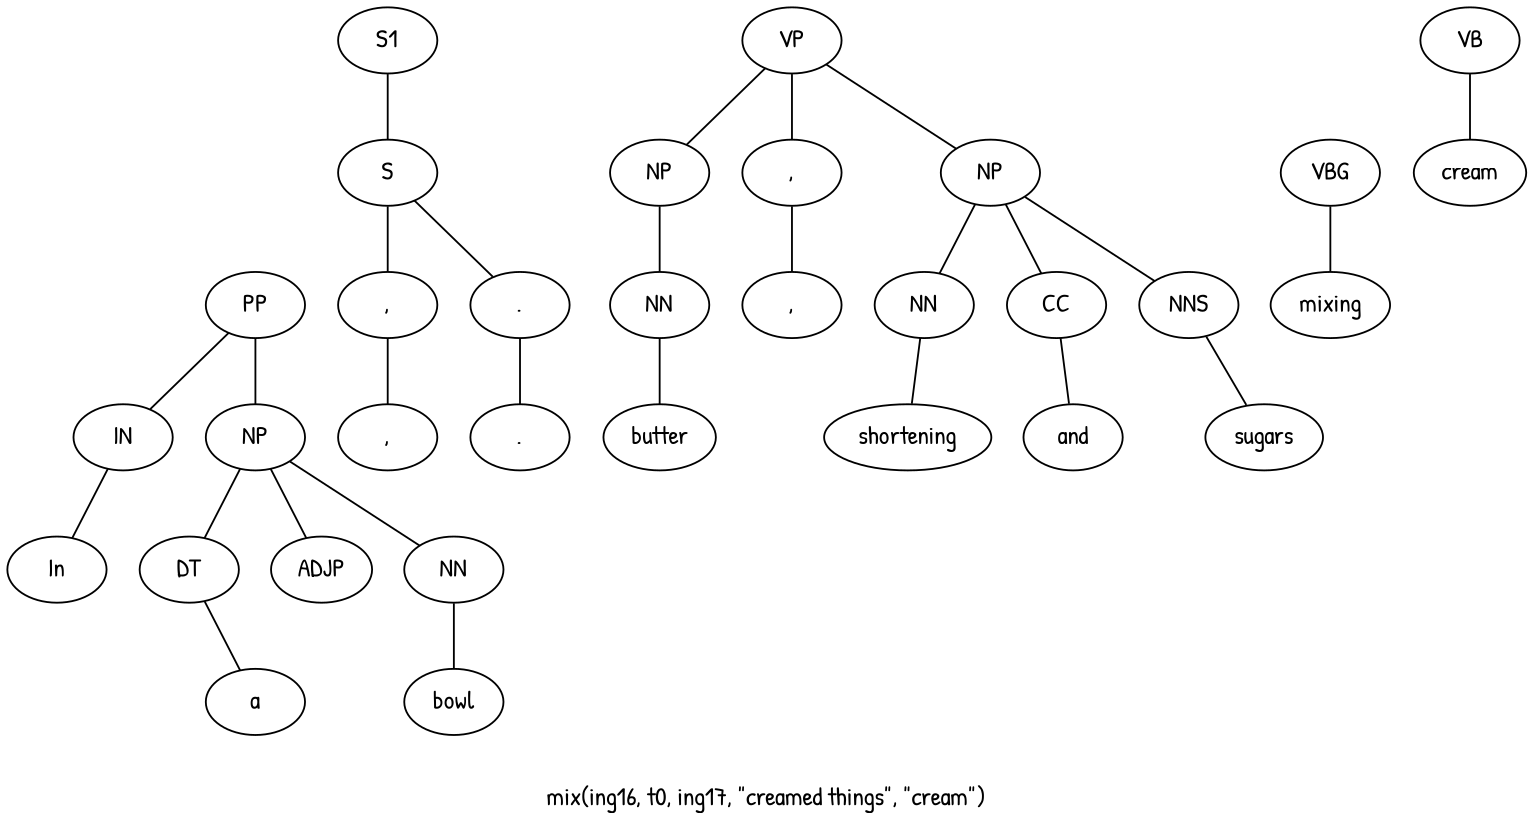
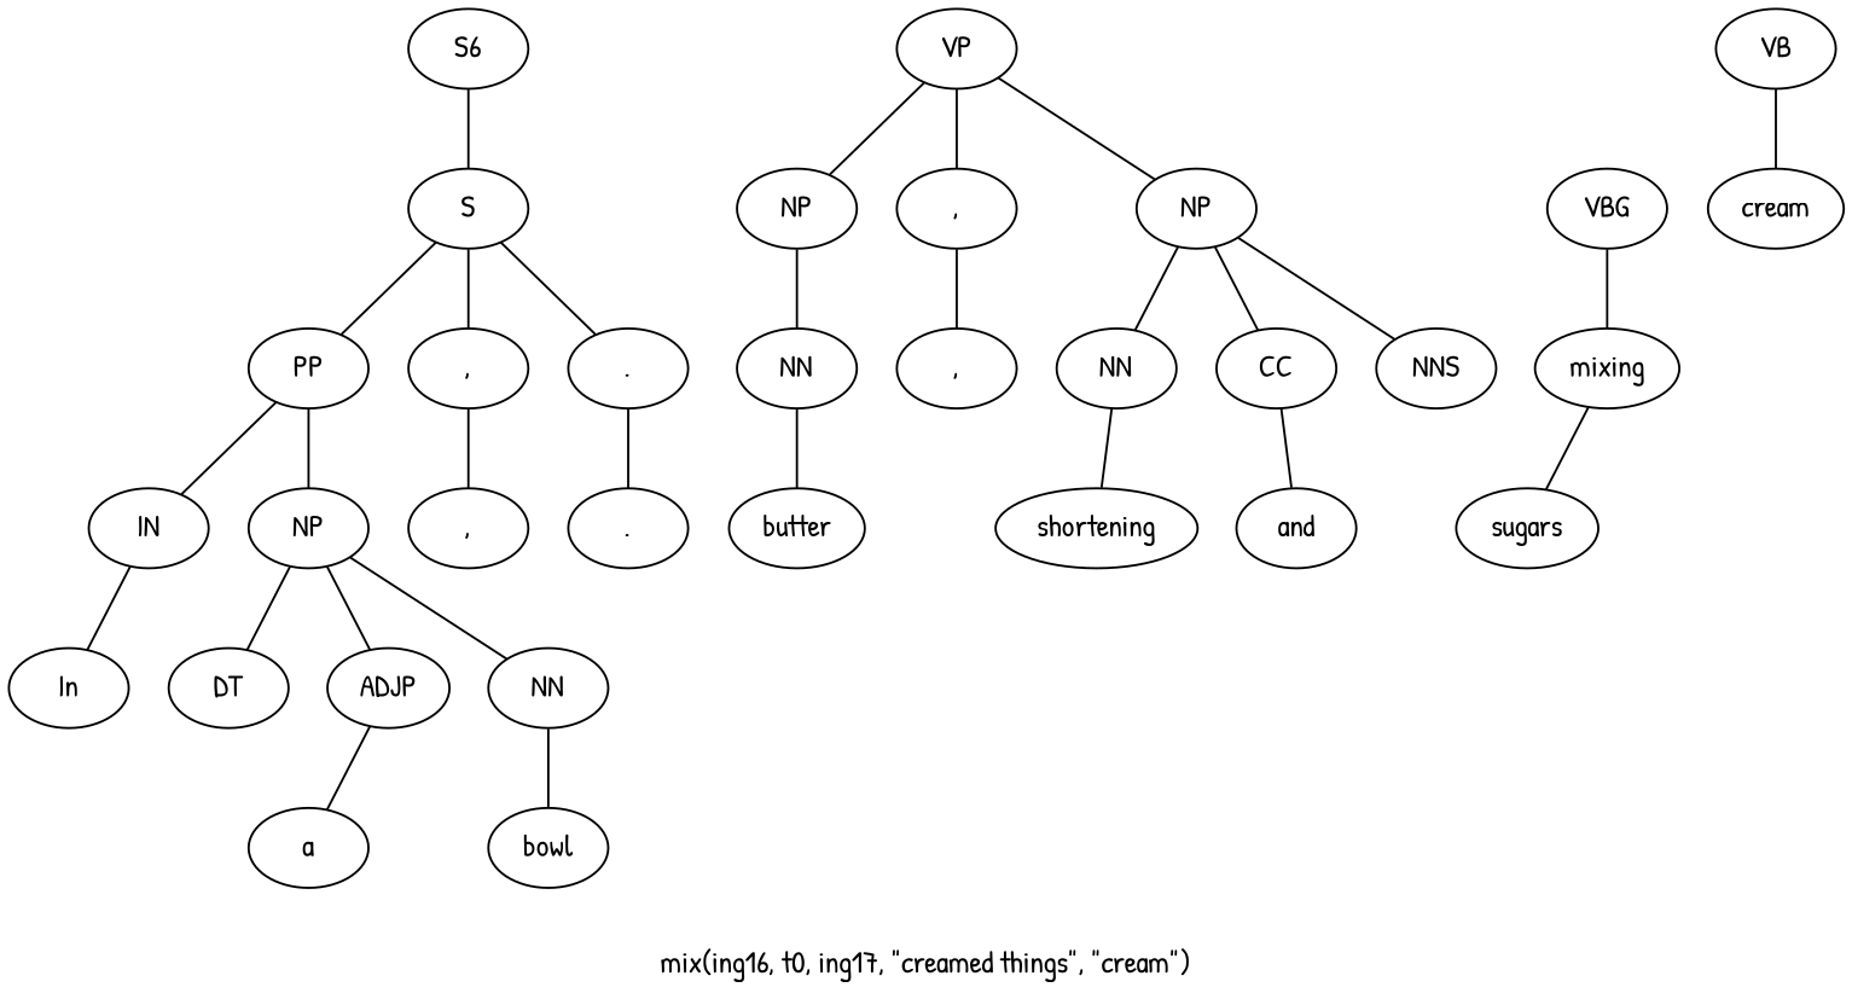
  graph {
    fontname="Patrick Hand"
    label="mix(ing16, t0, ing17, \"creamed things\", \"cream\")"
    node [fontname="Patrick Hand"]
    edge [fontname="Patrick Hand"]
-   n1 [label=S1]
+   n1 [label=S6]
    n2 [label=S]
    n3 [label=PP]
    n4 [label=","]
    n5 [label="."]
    n6 [label=IN]
    n7 [label=NP]
    n8 [label=","]
    n9 [label=VP]
    n10 [label=NP]
    n11 [label=","]
    n12 [label=NP]
    n13 [label="."]
    n14 [label=In]
    n15 [label=DT]
    n16 [label=ADJP]
    n17 [label=NN]
    n18 [label=a]
    n19 [label=bowl]
    n20 [label=VBG]
    n21 [label=mixing]
    n22 [label=VB]
    n23 [label=cream]
    n24 [label=NN]
    n25 [label=","]
    n26 [label=NN]
    n27 [label=CC]
    n28 [label=NNS]
    n29 [label=butter]
    n30 [label=shortening]
    n31 [label=and]
    n32 [label=sugars]
    n1 -- n2
+   n2 -- n3
    n2 -- n4
    n2 -- n5
    n3 -- n6
    n3 -- n7
    n4 -- n8
    n5 -- n13
    n6 -- n14
    n7 -- n15
    n7 -- n16
    n7 -- n17
    n9 -- n10
    n9 -- n11
    n9 -- n12
    n10 -- n24
    n11 -- n25
    n12 -- n26
    n12 -- n27
    n12 -- n28
-   n15 -- n18
+   n16 -- n18
    n17 -- n19
    n20 -- n21
    n22 -- n23
    n24 -- n29
    n26 -- n30
    n27 -- n31
-   n28 -- n32
+   n21 -- n32
  }
